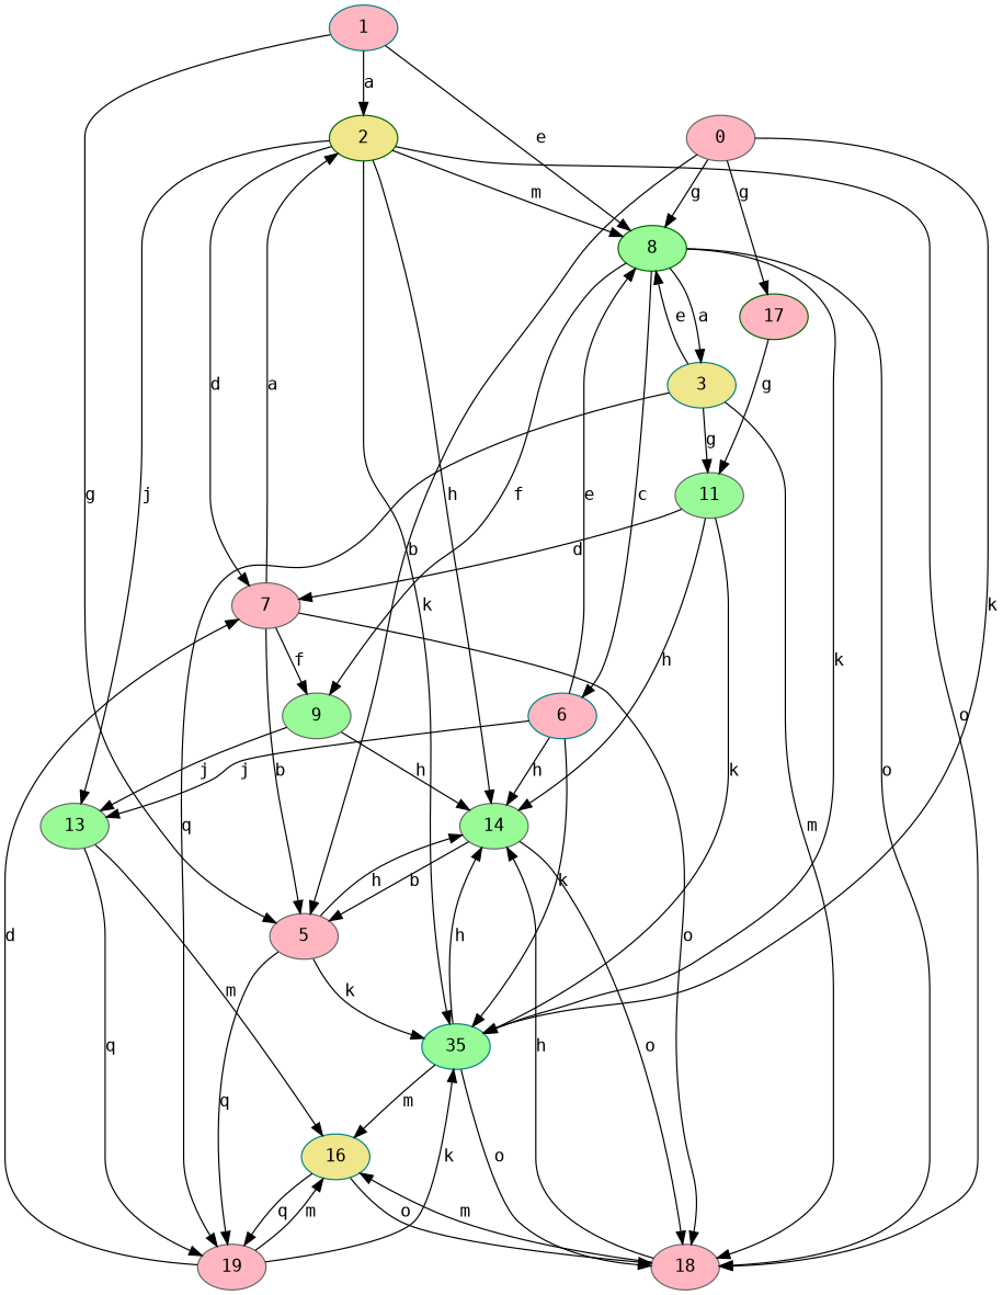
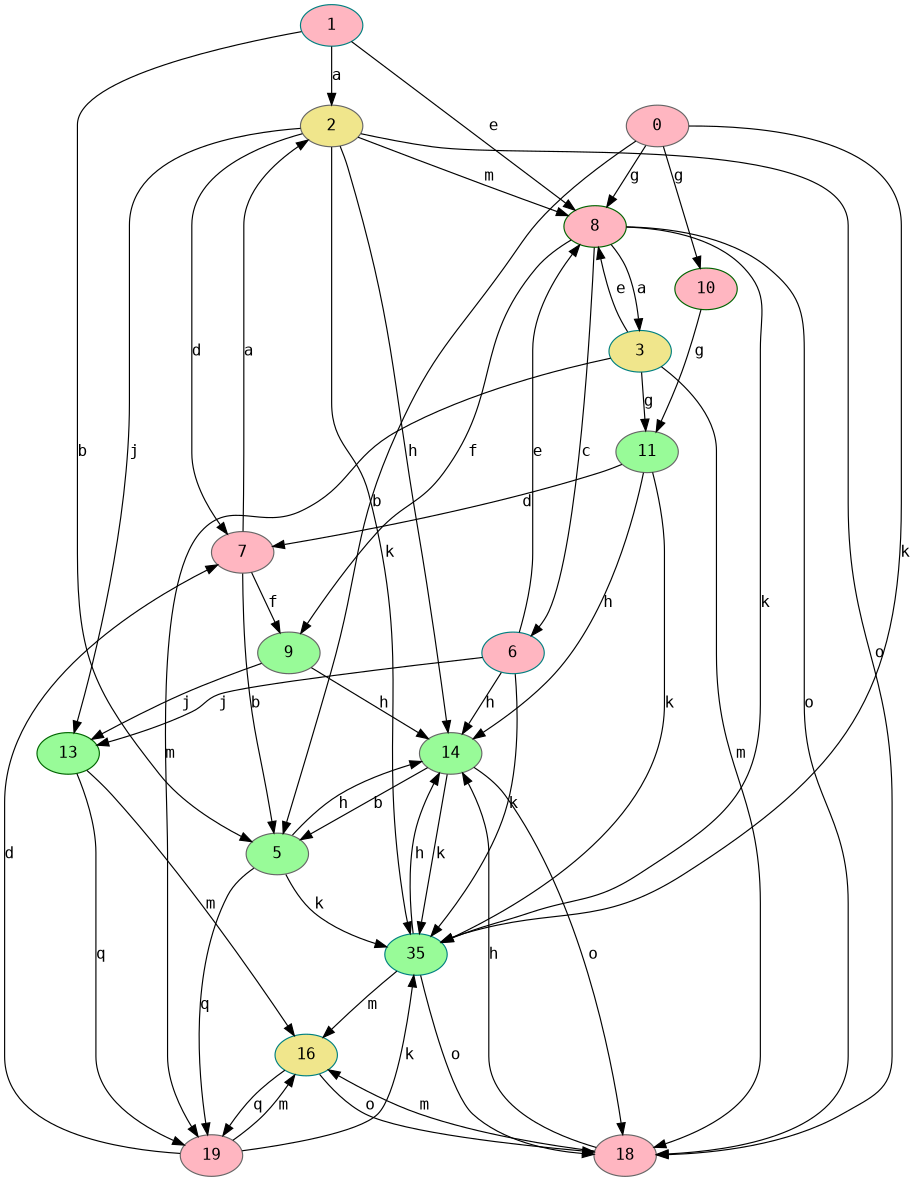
  strict digraph {
    fontname="DejaVu Sans Mono"
    node [color=gray40 fillcolor=lightpink fontname="DejaVu Sans Mono" style=filled]
    edge [fontname="DejaVu Sans Mono"]
-   2 [color=darkgreen fillcolor=khaki]
+   2 [fillcolor=khaki]
    7
-   8 [color=darkgreen fillcolor=palegreen]
+   8 [color=darkgreen]
    n4 [fillcolor=palegreen label=14]
-   13 [fillcolor=palegreen]
+   13 [color=darkgreen fillcolor=palegreen]
    n6 [color=teal fillcolor=palegreen label=35]
    18
-   5
+   5 [fillcolor=palegreen]
    9 [fillcolor=palegreen]
    3 [color=teal fillcolor=khaki]
    6 [color=teal]
    19
    16 [color=teal fillcolor=khaki]
    11 [fillcolor=palegreen]
-   10 [color=darkgreen label=17]
+   10 [color=darkgreen]
    0
    1 [color=teal]
    2 -> 7 [label=d]
    2 -> 8 [label=m]
    2 -> n4 [label=h]
    2 -> 13 [label=j]
    2 -> n6 [label=k]
    2 -> 18 [label=o]
    7 -> 2 [label=a]
-   7 -> 18 [label=o]
    7 -> 5 [label=b]
    7 -> 9 [label=f]
    8 -> n6 [label=k]
    8 -> 18 [label=o]
    8 -> 9 [label=f]
    8 -> 3 [label=a]
    8 -> 6 [label=c]
+   n4 -> n6 [label=k]
    n4 -> 18 [label=o]
    n4 -> 5 [label=b]
    13 -> 19 [label=q]
    13 -> 16 [label=m]
    n6 -> n4 [label=h]
    n6 -> 18 [label=o]
    n6 -> 16 [label=m]
    18 -> n4 [label=h]
    18 -> 16 [label=m]
    5 -> n4 [label=h]
    5 -> n6 [label=k]
    5 -> 19 [label=q]
    9 -> n4 [label=h]
    9 -> 13 [label=j]
    3 -> 8 [label=e]
    3 -> 18 [label=m]
-   3 -> 19 [label=q]
+   3 -> 19 [label=m]
    3 -> 11 [label=g]
    6 -> 8 [label=e]
    6 -> n4 [label=h]
    6 -> 13 [label=j]
    6 -> n6 [label=k]
    19 -> 7 [label=d]
    19 -> n6 [label=k]
    19 -> 16 [label=m]
    16 -> 18 [label=o]
    16 -> 19 [label=q]
    11 -> 7 [label=d]
    11 -> n4 [label=h]
    11 -> n6 [label=k]
    10 -> 11 [label=g]
    0 -> 8 [label=g]
    0 -> n6 [label=k]
    0 -> 5 [label=b]
    0 -> 10 [label=g]
    1 -> 2 [label=a]
    1 -> 8 [label=e]
-   1 -> 5 [label=g]
+   1 -> 5 [label=b]
  }
